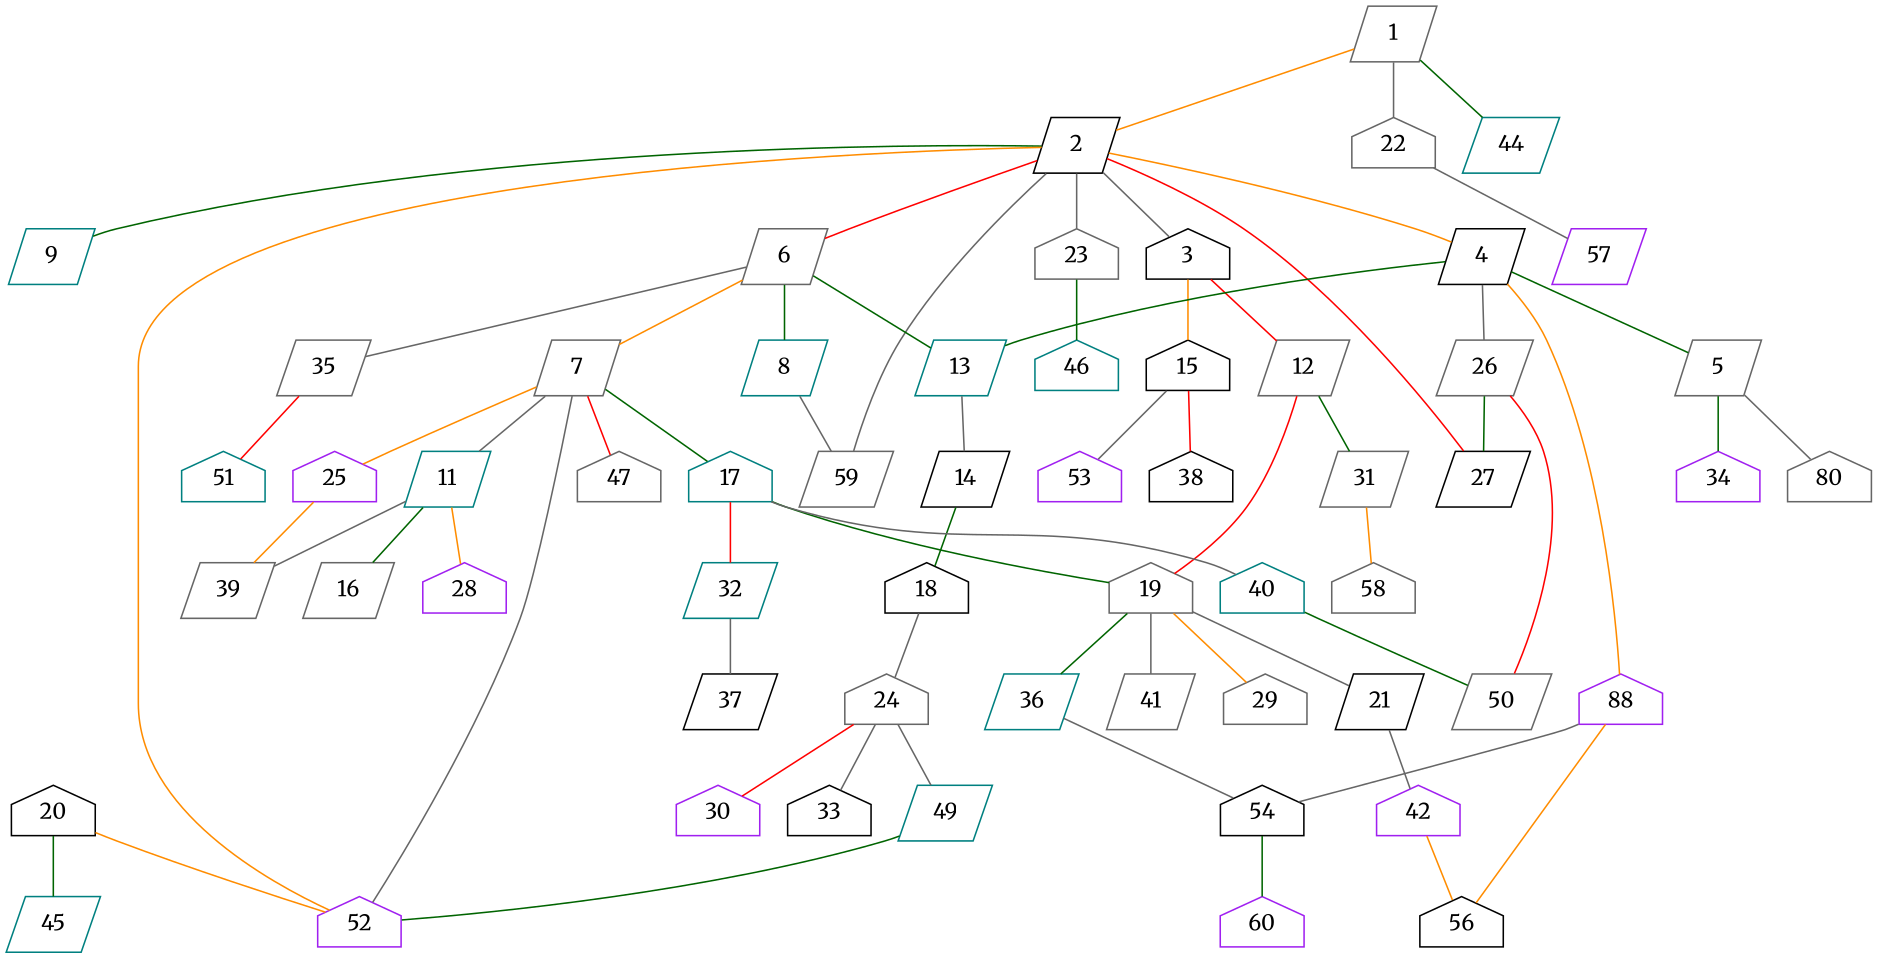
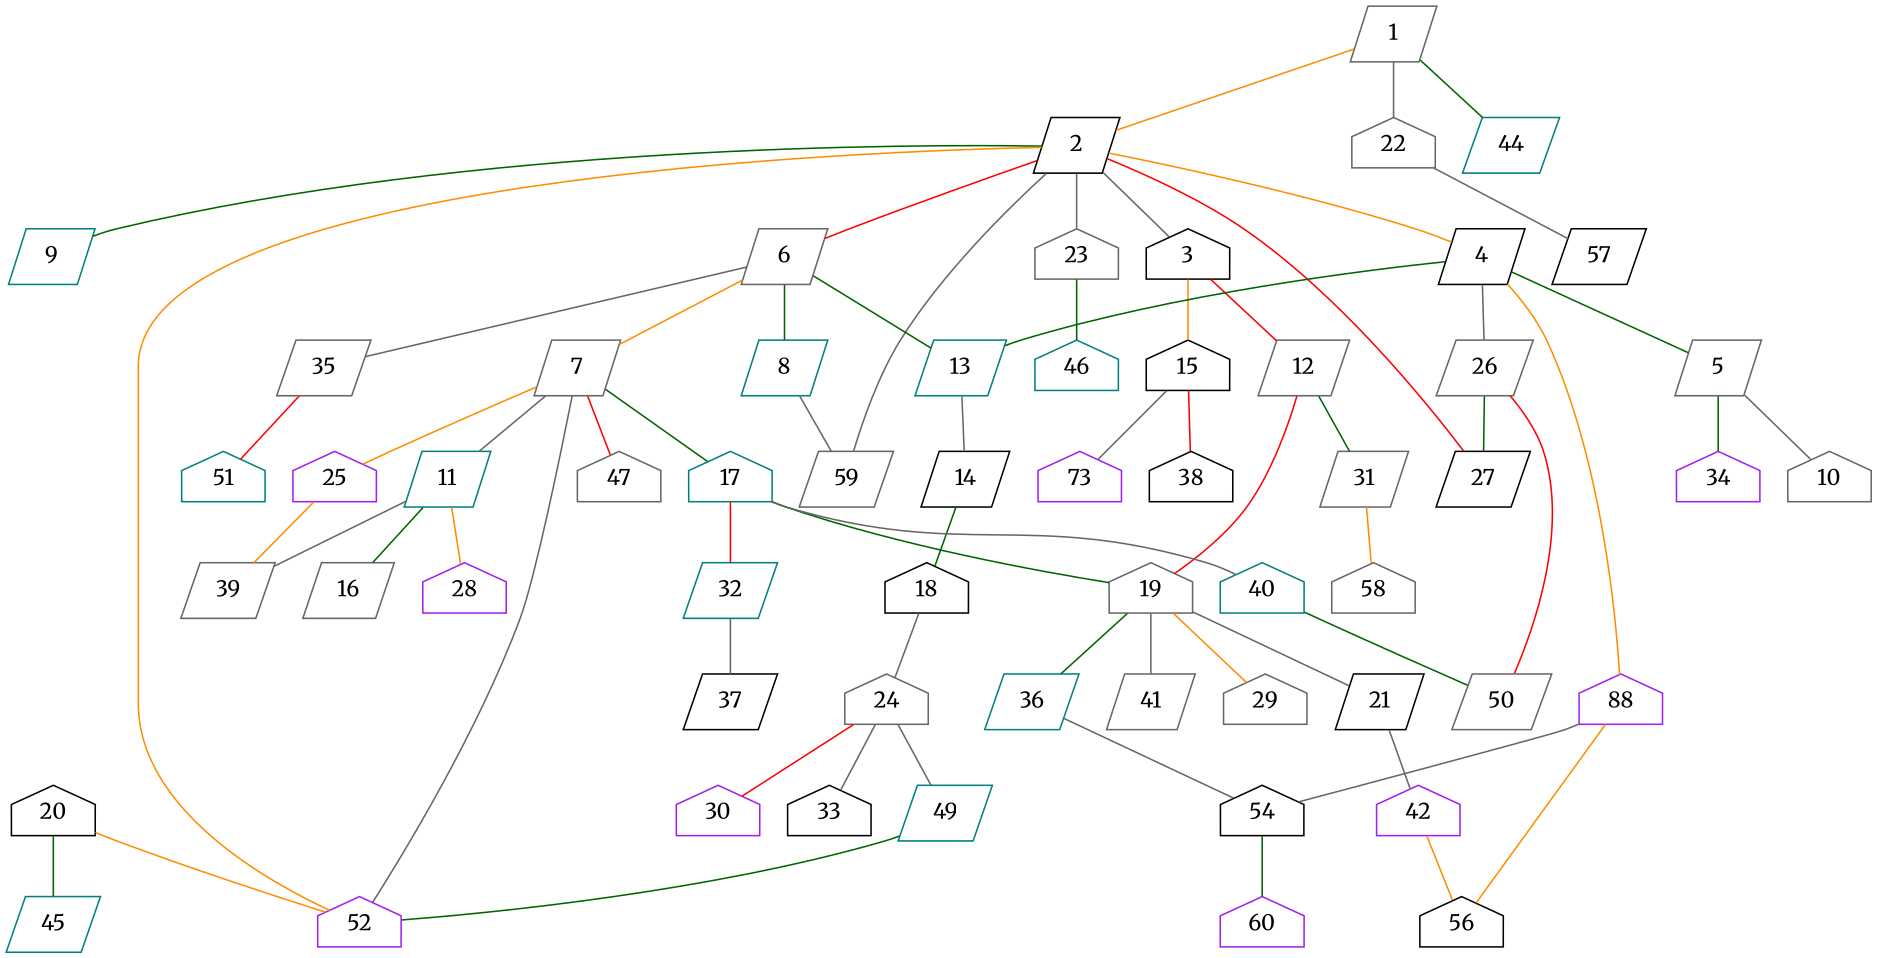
  graph {
    fontname=Merriweather
    node [color=gray40 fontname=Merriweather shape=parallelogram]
    edge [color=gray40 fontname=Merriweather]
    2 [color=black]
    1
    22 [shape=house]
    44 [color=teal]
    3 [color=black shape=house]
    4 [color=black]
    6
    9 [color=teal]
    23 [shape=house]
    27 [color=black]
    52 [color=purple shape=house]
    59
-   57 [color=purple]
+   57 [color=black]
    12
    15 [color=black shape=house]
    5
    13 [color=teal]
    26
    n19 [color=purple label=88 shape=house]
    7
    8 [color=teal]
    35
    46 [color=teal shape=house]
    19 [shape=house]
    31
    38 [color=black shape=house]
-   53 [color=purple shape=house]
-   10 [shape=house label=80]
+   53 [color=purple shape=house label=73]
+   10 [shape=house]
    34 [color=purple shape=house]
    14 [color=black]
    50
    54 [color=black shape=house]
    56 [color=black shape=house]
    11 [color=teal]
    17 [color=teal shape=house]
    25 [color=purple shape=house]
    47 [shape=house]
    51 [color=teal shape=house]
    21 [color=black]
    29 [shape=house]
    36 [color=teal]
    41
    58 [shape=house]
    20 [color=black shape=house]
    45 [color=teal]
    18 [color=black shape=house]
    60 [color=purple shape=house]
    16
    28 [color=purple shape=house]
    39
    32 [color=teal]
    40 [color=teal shape=house]
    37 [color=black]
    42 [color=purple shape=house]
    24 [shape=house]
    30 [color=purple shape=house]
    33 [color=black shape=house]
    49 [color=teal]
    2 -- 3
    2 -- 4 [color=darkorange]
    2 -- 6 [color=red]
    2 -- 9 [color=darkgreen]
    2 -- 23
    2 -- 27 [color=red]
    2 -- 52 [color=darkorange]
    2 -- 59
    1 -- 2 [color=darkorange]
    1 -- 22
    1 -- 44 [color=darkgreen]
    22 -- 57
    3 -- 12 [color=red]
    3 -- 15 [color=darkorange]
    4 -- 5 [color=darkgreen]
    4 -- 13 [color=darkgreen]
    4 -- 26
    4 -- n19 [color=darkorange]
    6 -- 13 [color=darkgreen]
    6 -- 7 [color=darkorange]
    6 -- 8 [color=darkgreen]
    6 -- 35
    23 -- 46 [color=darkgreen]
    12 -- 19 [color=red]
    12 -- 31 [color=darkgreen]
    15 -- 38 [color=red]
    15 -- 53
    5 -- 10
    5 -- 34 [color=darkgreen]
    13 -- 14
    26 -- 27 [color=darkgreen]
    26 -- 50 [color=red]
    n19 -- 54
    n19 -- 56 [color=darkorange]
    7 -- 52
    7 -- 11
    7 -- 17 [color=darkgreen]
    7 -- 25 [color=darkorange]
    7 -- 47 [color=red]
    8 -- 59
    35 -- 51 [color=red]
    19 -- 21
    19 -- 29 [color=darkorange]
    19 -- 36 [color=darkgreen]
    19 -- 41
    31 -- 58 [color=darkorange]
    14 -- 18 [color=darkgreen]
    54 -- 60 [color=darkgreen]
    11 -- 16 [color=darkgreen]
    11 -- 28 [color=darkorange]
    11 -- 39
    17 -- 19 [color=darkgreen]
    17 -- 32 [color=red]
    17 -- 40
    25 -- 39 [color=darkorange]
    21 -- 42
    36 -- 54
    20 -- 52 [color=darkorange]
    20 -- 45 [color=darkgreen]
    18 -- 24
    32 -- 37
    40 -- 50 [color=darkgreen]
    42 -- 56 [color=darkorange]
    24 -- 30 [color=red]
    24 -- 33
    24 -- 49
    49 -- 52 [color=darkgreen]
  }
